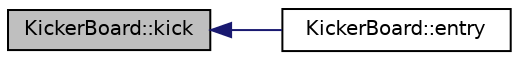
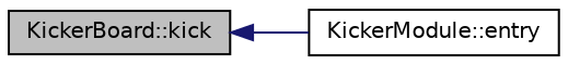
  digraph {
    rankdir=LR
    node [color=black fontname=Helvetica fontsize=10 shape=record style=filled]
    n1 [fillcolor=grey75 fontcolor=black height=0.2 label="KickerBoard::kick" width=0.4]
-   n2 [fillcolor=white height=0.2 label="KickerBoard::entry" width=0.4]
+   n2 [fillcolor=white height=0.2 label="KickerModule::entry" width=0.4]
    n1 -> n2 [color=midnightblue dir=back fontname=Helvetica fontsize=10 labelfontname=Helvetica labelfontsize=10 style=solid]
  }
